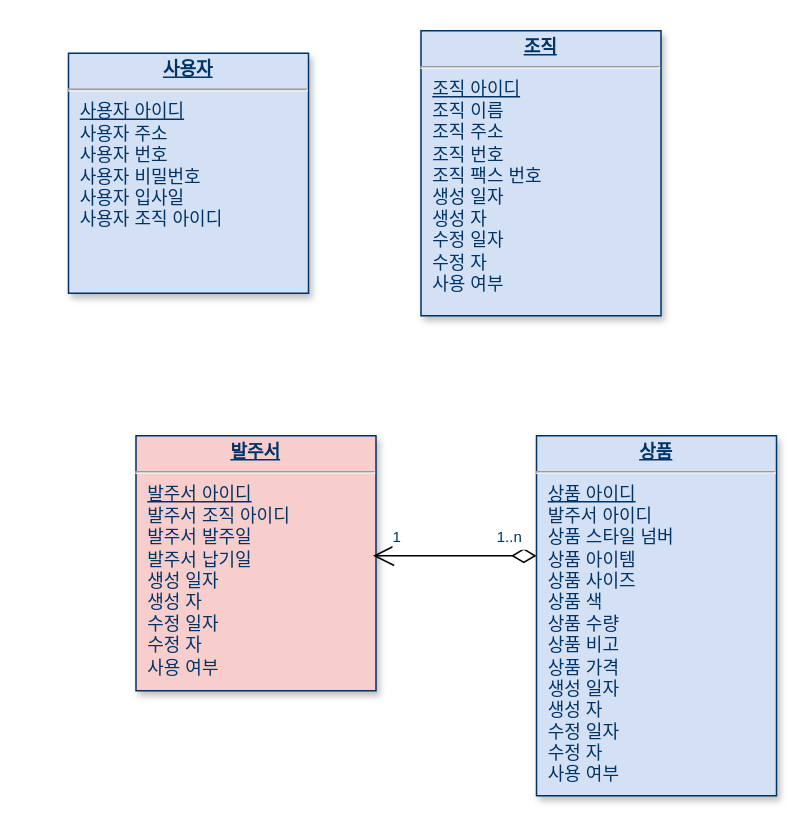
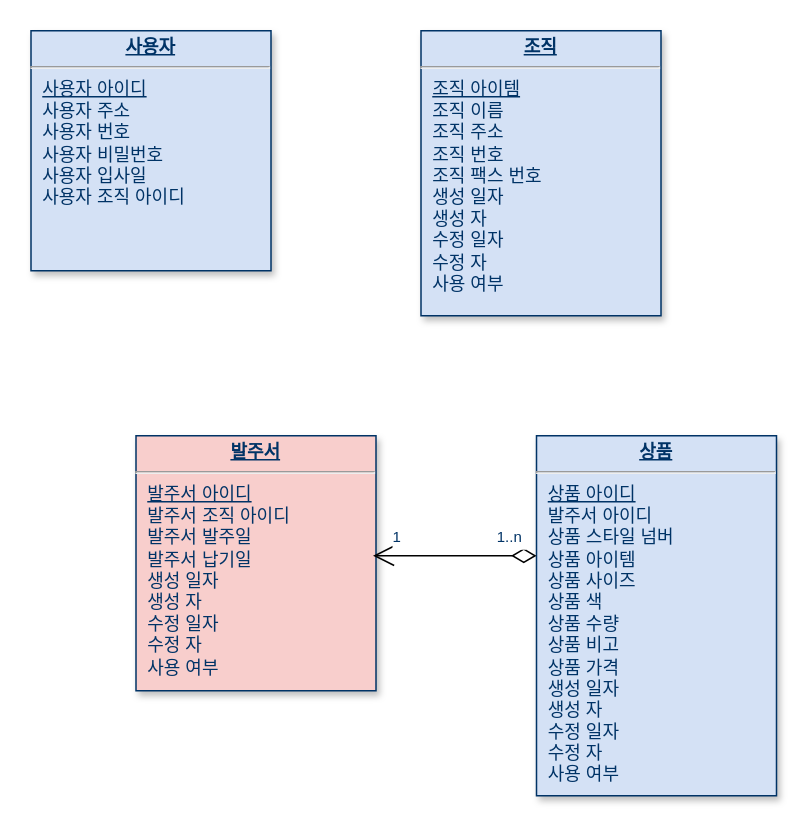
  <mxCell id="0" />
  <mxCell id="1" parent="0" />
- <mxCell id="2" value="&lt;p style=&quot;margin: 0px; margin-top: 4px; text-align: center; text-decoration: underline;&quot;&gt;&lt;b&gt;조직&lt;/b&gt;&lt;/p&gt;&lt;hr&gt;&lt;p style=&quot;margin: 0px; margin-left: 8px;&quot;&gt;&lt;u&gt;조직 아이디&lt;br&gt;&lt;/u&gt;조직 이름&lt;/p&gt;&lt;p style=&quot;margin: 0px; margin-left: 8px;&quot;&gt;조직 주소&lt;/p&gt;&lt;p style=&quot;margin: 0px; margin-left: 8px;&quot;&gt;조직 번호&lt;/p&gt;&lt;p style=&quot;margin: 0px; margin-left: 8px;&quot;&gt;조직 팩스 번호&lt;/p&gt;&lt;p style=&quot;border-color: var(--border-color); margin: 0px 0px 0px 8px;&quot;&gt;생성 일자&lt;/p&gt;&lt;p style=&quot;border-color: var(--border-color); margin: 0px 0px 0px 8px;&quot;&gt;생성 자&lt;/p&gt;&lt;p style=&quot;border-color: var(--border-color); margin: 0px 0px 0px 8px;&quot;&gt;수정 일자&lt;/p&gt;&lt;p style=&quot;border-color: var(--border-color); margin: 0px 0px 0px 8px;&quot;&gt;수정 자&lt;/p&gt;&lt;p style=&quot;border-color: var(--border-color); margin: 0px 0px 0px 8px;&quot;&gt;사용 여부&lt;/p&gt;" style="verticalAlign=top;align=left;overflow=fill;fontSize=12;fontFamily=Helvetica;html=1;strokeColor=#003366;shadow=1;fillColor=#D4E1F5;fontColor=#003366" parent="1" vertex="1"><mxGeometry x="280" y="20" width="160" height="190" as="geometry" /></mxCell>
+ <mxCell id="2" value="&lt;p style=&quot;margin: 0px; margin-top: 4px; text-align: center; text-decoration: underline;&quot;&gt;&lt;b&gt;조직&lt;/b&gt;&lt;/p&gt;&lt;hr&gt;&lt;p style=&quot;margin: 0px; margin-left: 8px;&quot;&gt;&lt;u&gt;조직 아이템&lt;br&gt;&lt;/u&gt;조직 이름&lt;/p&gt;&lt;p style=&quot;margin: 0px; margin-left: 8px;&quot;&gt;조직 주소&lt;/p&gt;&lt;p style=&quot;margin: 0px; margin-left: 8px;&quot;&gt;조직 번호&lt;/p&gt;&lt;p style=&quot;margin: 0px; margin-left: 8px;&quot;&gt;조직 팩스 번호&lt;/p&gt;&lt;p style=&quot;border-color: var(--border-color); margin: 0px 0px 0px 8px;&quot;&gt;생성 일자&lt;/p&gt;&lt;p style=&quot;border-color: var(--border-color); margin: 0px 0px 0px 8px;&quot;&gt;생성 자&lt;/p&gt;&lt;p style=&quot;border-color: var(--border-color); margin: 0px 0px 0px 8px;&quot;&gt;수정 일자&lt;/p&gt;&lt;p style=&quot;border-color: var(--border-color); margin: 0px 0px 0px 8px;&quot;&gt;수정 자&lt;/p&gt;&lt;p style=&quot;border-color: var(--border-color); margin: 0px 0px 0px 8px;&quot;&gt;사용 여부&lt;/p&gt;" style="verticalAlign=top;align=left;overflow=fill;fontSize=12;fontFamily=Helvetica;html=1;strokeColor=#003366;shadow=1;fillColor=#D4E1F5;fontColor=#003366" parent="1" vertex="1"><mxGeometry x="280" y="20" width="160" height="190" as="geometry" /></mxCell>
  <mxCell id="3" value="&lt;p style=&quot;margin: 0px; margin-top: 4px; text-align: center; text-decoration: underline;&quot;&gt;&lt;b&gt;발주서&lt;/b&gt;&lt;/p&gt;&lt;hr&gt;&lt;p style=&quot;margin: 0px; margin-left: 8px;&quot;&gt;&lt;u&gt;발주서 아이디&lt;/u&gt;&lt;/p&gt;&lt;p style=&quot;margin: 0px; margin-left: 8px;&quot;&gt;발주서 조직 아이디&lt;/p&gt;&lt;p style=&quot;margin: 0px; margin-left: 8px;&quot;&gt;발주서 발주일&lt;/p&gt;&lt;p style=&quot;margin: 0px; margin-left: 8px;&quot;&gt;발주서 납기일&lt;/p&gt;&lt;p style=&quot;margin: 0px; margin-left: 8px;&quot;&gt;생성 일자&lt;/p&gt;&lt;p style=&quot;margin: 0px; margin-left: 8px;&quot;&gt;생성 자&lt;/p&gt;&lt;p style=&quot;margin: 0px; margin-left: 8px;&quot;&gt;수정 일자&lt;/p&gt;&lt;p style=&quot;margin: 0px; margin-left: 8px;&quot;&gt;수정 자&lt;/p&gt;&lt;p style=&quot;margin: 0px; margin-left: 8px;&quot;&gt;사용 여부&lt;/p&gt;&lt;p style=&quot;margin: 0px; margin-left: 8px;&quot;&gt;&lt;br&gt;&lt;/p&gt;" style="verticalAlign=top;align=left;overflow=fill;fontSize=12;fontFamily=Helvetica;html=1;strokeColor=#003366;shadow=1;fillColor=#f8cecc;fontColor=#003366;" parent="1" vertex="1"><mxGeometry x="90" y="290" width="160" height="170" as="geometry" /></mxCell>
- <mxCell id="4" value="&lt;p style=&quot;margin: 0px; margin-top: 4px; text-align: center; text-decoration: underline;&quot;&gt;&lt;b&gt;사용자&lt;/b&gt;&lt;/p&gt;&lt;hr&gt;&lt;p style=&quot;margin: 0px; margin-left: 8px;&quot;&gt;&lt;u&gt;사용자 아이디&lt;/u&gt;&lt;/p&gt;&lt;p style=&quot;margin: 0px; margin-left: 8px;&quot;&gt;사용자 주소&lt;/p&gt;&lt;p style=&quot;margin: 0px; margin-left: 8px;&quot;&gt;사용자 번호&lt;/p&gt;&lt;p style=&quot;margin: 0px; margin-left: 8px;&quot;&gt;사용자 비밀번호&lt;/p&gt;&lt;p style=&quot;margin: 0px; margin-left: 8px;&quot;&gt;사용자 입사일&lt;/p&gt;&lt;p style=&quot;margin: 0px; margin-left: 8px;&quot;&gt;사용자 조직 아이디&lt;/p&gt;" style="verticalAlign=top;align=left;overflow=fill;fontSize=12;fontFamily=Helvetica;html=1;strokeColor=#003366;shadow=1;fillColor=#D4E1F5;fontColor=#003366" parent="1" vertex="1"><mxGeometry x="45" y="35" width="160" height="160" as="geometry" /></mxCell>
+ <mxCell id="4" value="&lt;p style=&quot;margin: 0px; margin-top: 4px; text-align: center; text-decoration: underline;&quot;&gt;&lt;b&gt;사용자&lt;/b&gt;&lt;/p&gt;&lt;hr&gt;&lt;p style=&quot;margin: 0px; margin-left: 8px;&quot;&gt;&lt;u&gt;사용자 아이디&lt;/u&gt;&lt;/p&gt;&lt;p style=&quot;margin: 0px; margin-left: 8px;&quot;&gt;사용자 주소&lt;/p&gt;&lt;p style=&quot;margin: 0px; margin-left: 8px;&quot;&gt;사용자 번호&lt;/p&gt;&lt;p style=&quot;margin: 0px; margin-left: 8px;&quot;&gt;사용자 비밀번호&lt;/p&gt;&lt;p style=&quot;margin: 0px; margin-left: 8px;&quot;&gt;사용자 입사일&lt;/p&gt;&lt;p style=&quot;margin: 0px; margin-left: 8px;&quot;&gt;사용자 조직 아이디&lt;/p&gt;" style="verticalAlign=top;align=left;overflow=fill;fontSize=12;fontFamily=Helvetica;html=1;strokeColor=#003366;shadow=1;fillColor=#D4E1F5;fontColor=#003366" parent="1" vertex="1"><mxGeometry x="20" y="20" width="160" height="160" as="geometry" /></mxCell>
  <mxCell id="5" value="&lt;p style=&quot;margin: 0px; margin-top: 4px; text-align: center; text-decoration: underline;&quot;&gt;&lt;b&gt;상품&lt;/b&gt;&lt;/p&gt;&lt;hr&gt;&lt;p style=&quot;margin: 0px; margin-left: 8px;&quot;&gt;&lt;u&gt;상품 아이디&lt;/u&gt;&lt;/p&gt;&lt;p style=&quot;margin: 0px; margin-left: 8px;&quot;&gt;발주서 아이디&lt;br&gt;&lt;/p&gt;&lt;p style=&quot;margin: 0px; margin-left: 8px;&quot;&gt;상품 스타일 넘버&lt;/p&gt;&lt;p style=&quot;margin: 0px; margin-left: 8px;&quot;&gt;상품 아이템&lt;/p&gt;&lt;p style=&quot;margin: 0px; margin-left: 8px;&quot;&gt;상품 사이즈&lt;/p&gt;&lt;p style=&quot;margin: 0px; margin-left: 8px;&quot;&gt;상품 색&lt;/p&gt;&lt;p style=&quot;margin: 0px; margin-left: 8px;&quot;&gt;상품 수량&lt;/p&gt;&lt;p style=&quot;margin: 0px; margin-left: 8px;&quot;&gt;상품 비고&lt;/p&gt;&lt;p style=&quot;margin: 0px; margin-left: 8px;&quot;&gt;상품 가격&lt;/p&gt;&lt;p style=&quot;border-color: var(--border-color); margin: 0px 0px 0px 8px;&quot;&gt;생성 일자&lt;/p&gt;&lt;p style=&quot;border-color: var(--border-color); margin: 0px 0px 0px 8px;&quot;&gt;생성 자&lt;/p&gt;&lt;p style=&quot;border-color: var(--border-color); margin: 0px 0px 0px 8px;&quot;&gt;수정 일자&lt;/p&gt;&lt;p style=&quot;border-color: var(--border-color); margin: 0px 0px 0px 8px;&quot;&gt;수정 자&lt;/p&gt;&lt;p style=&quot;border-color: var(--border-color); margin: 0px 0px 0px 8px;&quot;&gt;사용 여부&lt;/p&gt;" style="verticalAlign=top;align=left;overflow=fill;fontSize=12;fontFamily=Helvetica;html=1;strokeColor=#003366;shadow=1;fillColor=#D4E1F5;fontColor=#003366" parent="1" vertex="1"><mxGeometry x="357" y="290" width="160" height="240" as="geometry" /></mxCell>
  <mxCell id="6" value="" style="endArrow=open;endSize=12;startArrow=diamondThin;startSize=14;startFill=0;edgeStyle=orthogonalEdgeStyle;entryX=1.006;entryY=0.444;entryDx=0;entryDy=0;entryPerimeter=0;" parent="1" edge="1"><mxGeometry x="1050" y="701.5" as="geometry"><mxPoint x="357" y="370" as="sourcePoint" /><mxPoint x="248" y="370" as="targetPoint" /></mxGeometry></mxCell>
  <mxCell id="7" value="1..n" style="resizable=0;align=left;verticalAlign=top;labelBackgroundColor=#ffffff;fontSize=10;strokeColor=#003366;shadow=1;fillColor=#D4E1F5;fontColor=#003366" parent="6" connectable="0" vertex="1"><mxGeometry x="-1" relative="1" as="geometry"><mxPoint x="-28" y="-25" as="offset" /></mxGeometry></mxCell>
  <mxCell id="8" value="1" style="resizable=0;align=right;verticalAlign=top;labelBackgroundColor=#ffffff;fontSize=10;strokeColor=#003366;shadow=1;fillColor=#D4E1F5;fontColor=#003366" parent="6" connectable="0" vertex="1"><mxGeometry x="1" relative="1" as="geometry"><mxPoint x="20" y="-25.0" as="offset" /></mxGeometry></mxCell>
